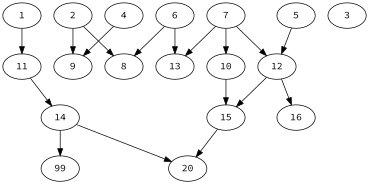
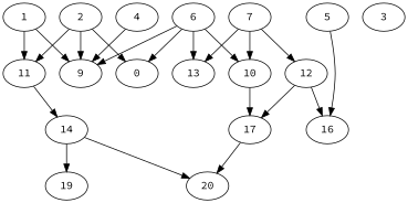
  digraph {
    fontname="Source Code Pro"
    node [alpha=0.08 fontname="Source Code Pro"]
    edge [fontname="Source Code Pro"]
    1 [alpha=0.02 expect_size=6003712]
    9 [alpha=0.19 expect_size=30532608]
    11 [alpha=0.16 expect_size=50837504]
-   8 [alpha=0.01 expect_size=22228992]
+   8 [alpha=0.01 expect_size=22228992 label=0]
    2 [alpha=0.10 expect_size=33422336]
    14 [expect_size=40252416]
    20 [alpha=0.13 expect_size=23446528]
-   19 [expect_size=26179584 label=99]
+   19 [expect_size=26179584]
    3 [alpha=0.03 expect_size=41881600]
    4 [alpha=0.18 expect_size=18950144]
    5 [alpha=0.18 expect_size=7974912]
    12 [expect_size=8640512]
-   15 [alpha=0.20 expect_size=36688896]
+   15 [alpha=0.20 expect_size=36688896 label=17]
    16 [alpha=0.10 expect_size=32305152]
    6 [alpha=0.14 expect_size=32466944]
    10 [alpha=0.01 expect_size=18835456]
    13 [alpha=0.02 expect_size=32396288]
    7 [alpha=0.03 expect_size=39242752]
+   1 -> 9
    1 -> 11
    11 -> 14
    2 -> 9
+   2 -> 11
    2 -> 8
    14 -> 20
    14 -> 19
    4 -> 9
-   5 -> 12
+   5 -> 16
    12 -> 15
    12 -> 16
    15 -> 20
+   6 -> 9
    6 -> 8
+   6 -> 10
    6 -> 13
    10 -> 15
    7 -> 12
    7 -> 10
    7 -> 13
  }
